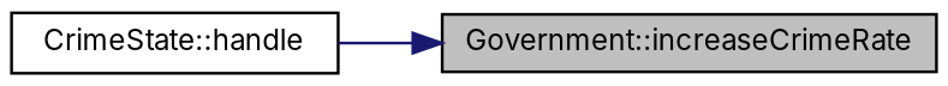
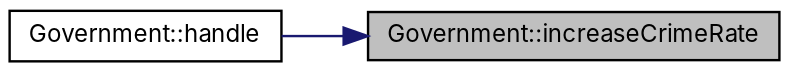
  digraph {
    rankdir=RL
    fontname=Inter
    node [color=black fontname=Inter fontsize=10 shape=record style=filled]
    n1 [fillcolor=grey75 fontcolor=black height=0.2 label="Government::increaseCrimeRate" width=0.4]
-   n2 [fillcolor=white height=0.2 label="CrimeState::handle" width=0.4]
+   n2 [fillcolor=white height=0.2 label="Government::handle" width=0.4]
    n1 -> n2 [color=midnightblue dir=back fontname=Inter fontsize=10 labelfontname=Helvetica labelfontsize=10 style=solid]
  }
